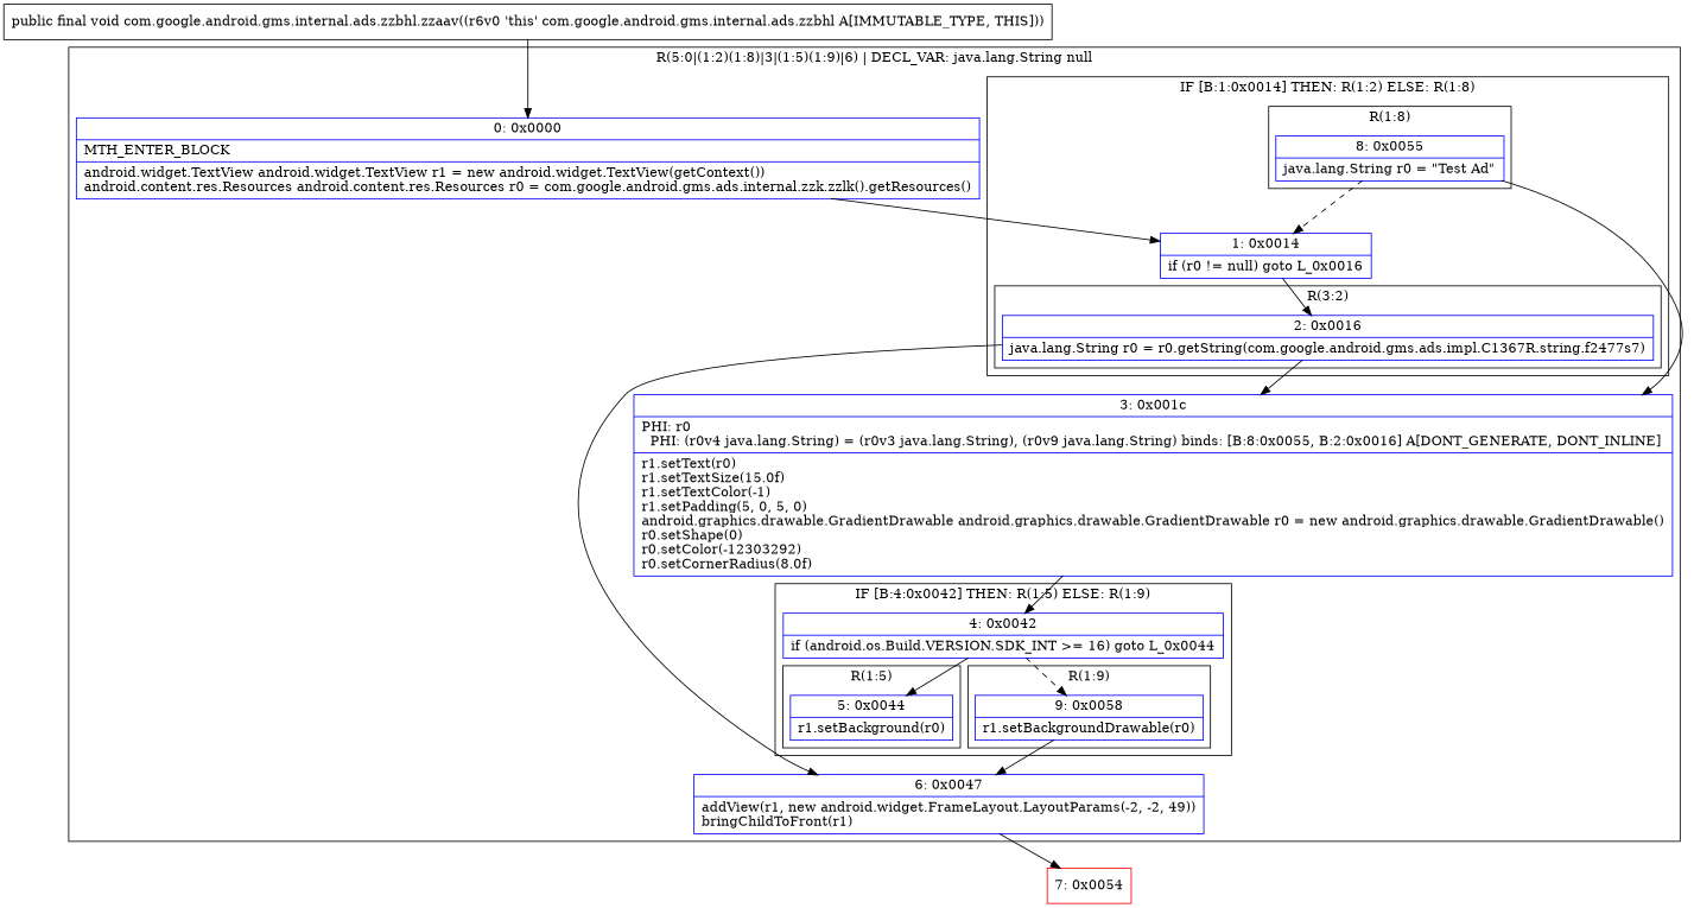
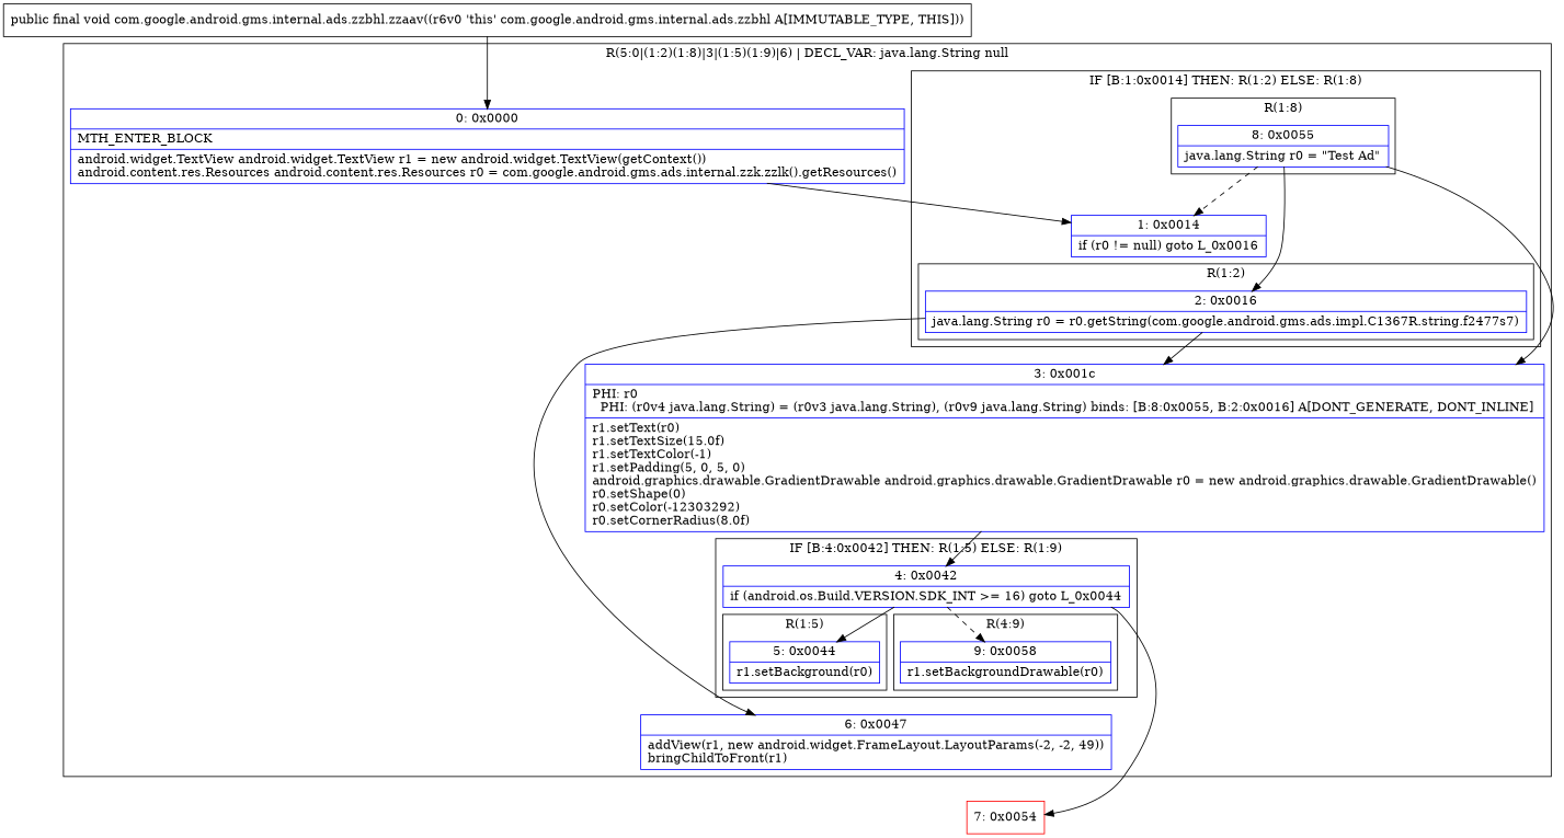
  digraph {
    node [color=blue shape=record]
    n1 [label="{2\:\ 0x0016|java.lang.String r0 = r0.getString(com.google.android.gms.ads.impl.C1367R.string.f2477s7)\l}"]
    n2 [label="{8\:\ 0x0055|java.lang.String r0 = \"Test Ad\"\l}"]
    n3 [label="{1\:\ 0x0014|if (r0 != null) goto L_0x0016\l}"]
    n4 [label="{5\:\ 0x0044|r1.setBackground(r0)\l}"]
    n5 [label="{9\:\ 0x0058|r1.setBackgroundDrawable(r0)\l}"]
    n6 [label="{4\:\ 0x0042|if (android.os.Build.VERSION.SDK_INT \>= 16) goto L_0x0044\l}"]
    n7 [label="{0\:\ 0x0000|MTH_ENTER_BLOCK\l|android.widget.TextView android.widget.TextView r1 = new android.widget.TextView(getContext())\landroid.content.res.Resources android.content.res.Resources r0 = com.google.android.gms.ads.internal.zzk.zzlk().getResources()\l}"]
    n8 [label="{3\:\ 0x001c|PHI: r0 \l  PHI: (r0v4 java.lang.String) = (r0v3 java.lang.String), (r0v9 java.lang.String) binds: [B:8:0x0055, B:2:0x0016] A[DONT_GENERATE, DONT_INLINE]\l|r1.setText(r0)\lr1.setTextSize(15.0f)\lr1.setTextColor(\-1)\lr1.setPadding(5, 0, 5, 0)\landroid.graphics.drawable.GradientDrawable android.graphics.drawable.GradientDrawable r0 = new android.graphics.drawable.GradientDrawable()\lr0.setShape(0)\lr0.setColor(\-12303292)\lr0.setCornerRadius(8.0f)\l}"]
    n9 [label="{6\:\ 0x0047|addView(r1, new android.widget.FrameLayout.LayoutParams(\-2, \-2, 49))\lbringChildToFront(r1)\l}"]
    n10 [color=red label="{7\:\ 0x0054}"]
    n11 [label="{public final void com.google.android.gms.internal.ads.zzbhl.zzaav((r6v0 'this' com.google.android.gms.internal.ads.zzbhl A[IMMUTABLE_TYPE, THIS])) }" color=""]
    subgraph cluster_1 {
      label="R(5:0|(1:2)(1:8)|3|(1:5)(1:9)|6) | DECL_VAR: java.lang.String null\l"
      n7
      n8
      n9
      subgraph cluster_2 {
        label="IF [B:1:0x0014] THEN: R(1:2) ELSE: R(1:8)"
        n3
        subgraph cluster_3 {
-         label="R(3:2)"
+         label="R(1:2)"
          n1
        }
        subgraph cluster_4 {
          label="R(1:8)"
          n2
        }
      }
      subgraph cluster_5 {
        label="IF [B:4:0x0042] THEN: R(1:5) ELSE: R(1:9)"
        n6
        subgraph cluster_6 {
          label="R(1:5)"
          n4
        }
        subgraph cluster_7 {
-         label="R(1:9)"
+         label="R(4:9)"
          n5
        }
      }
    }
    n1 -> n8
    n1 -> n9
    n2 -> n3 [style=dashed]
    n2 -> n8
-   n3 -> n1
-   n5 -> n9
+   n2 -> n1
    n6 -> n4
    n6 -> n5 [style=dashed]
    n7 -> n3
    n8 -> n6
-   n9 -> n10
+   n6 -> n10
    n11 -> n7
  }
